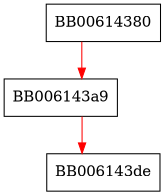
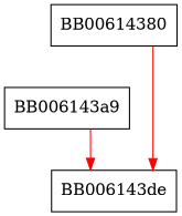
  digraph {
    splines=ortho
    node [shape=box]
    edge [color=red]
    n1 [label=BB006143a9]
    BB00614380
    BB006143de
    n1 -> BB006143de
-   BB00614380 -> n1
+   BB00614380 -> BB006143de
  }
